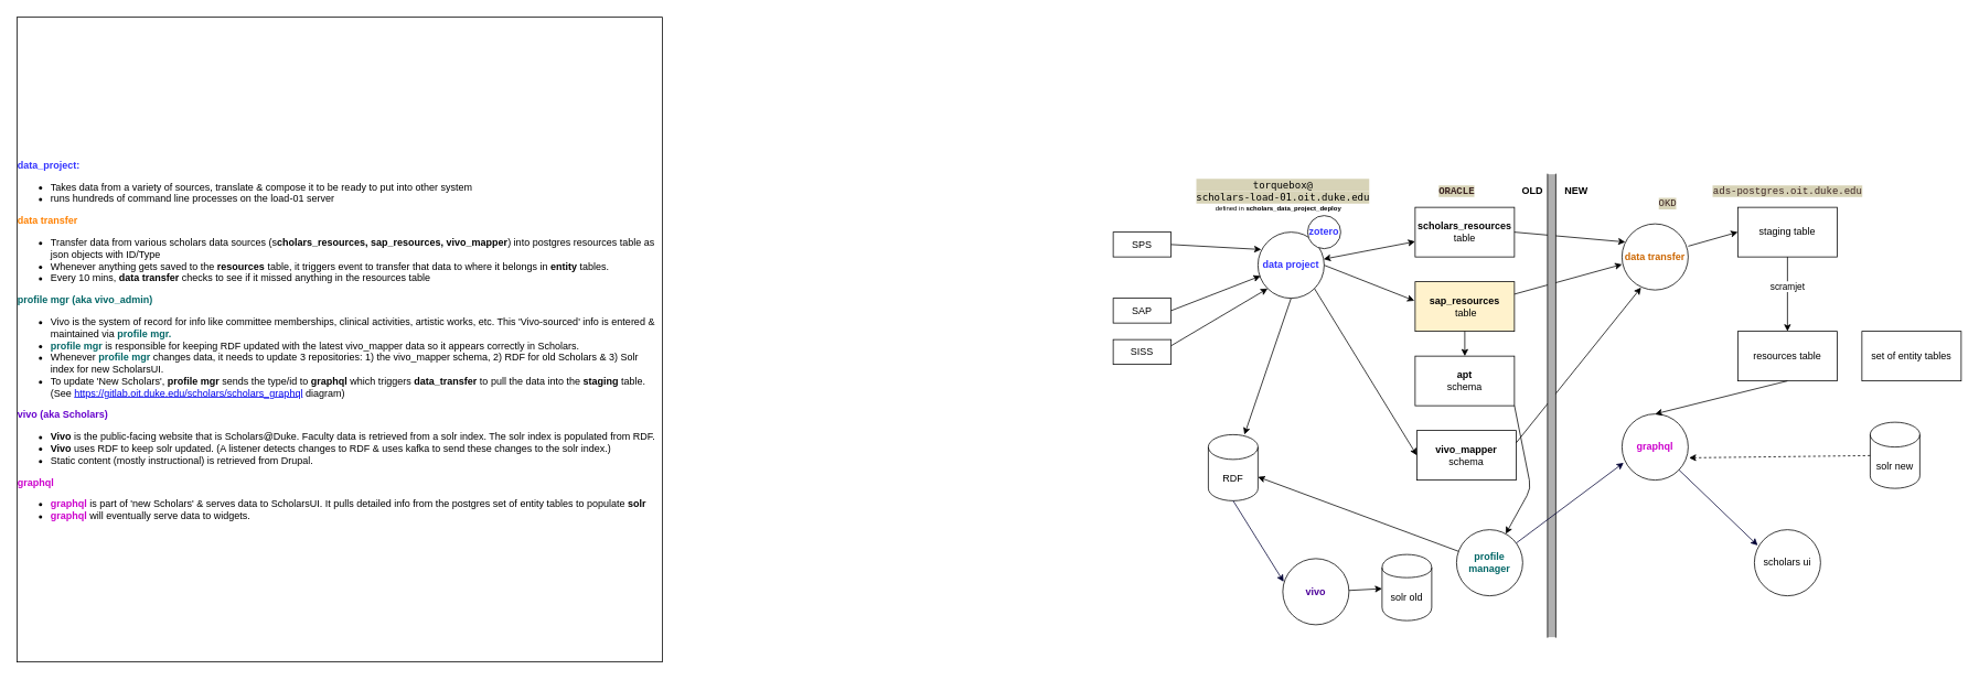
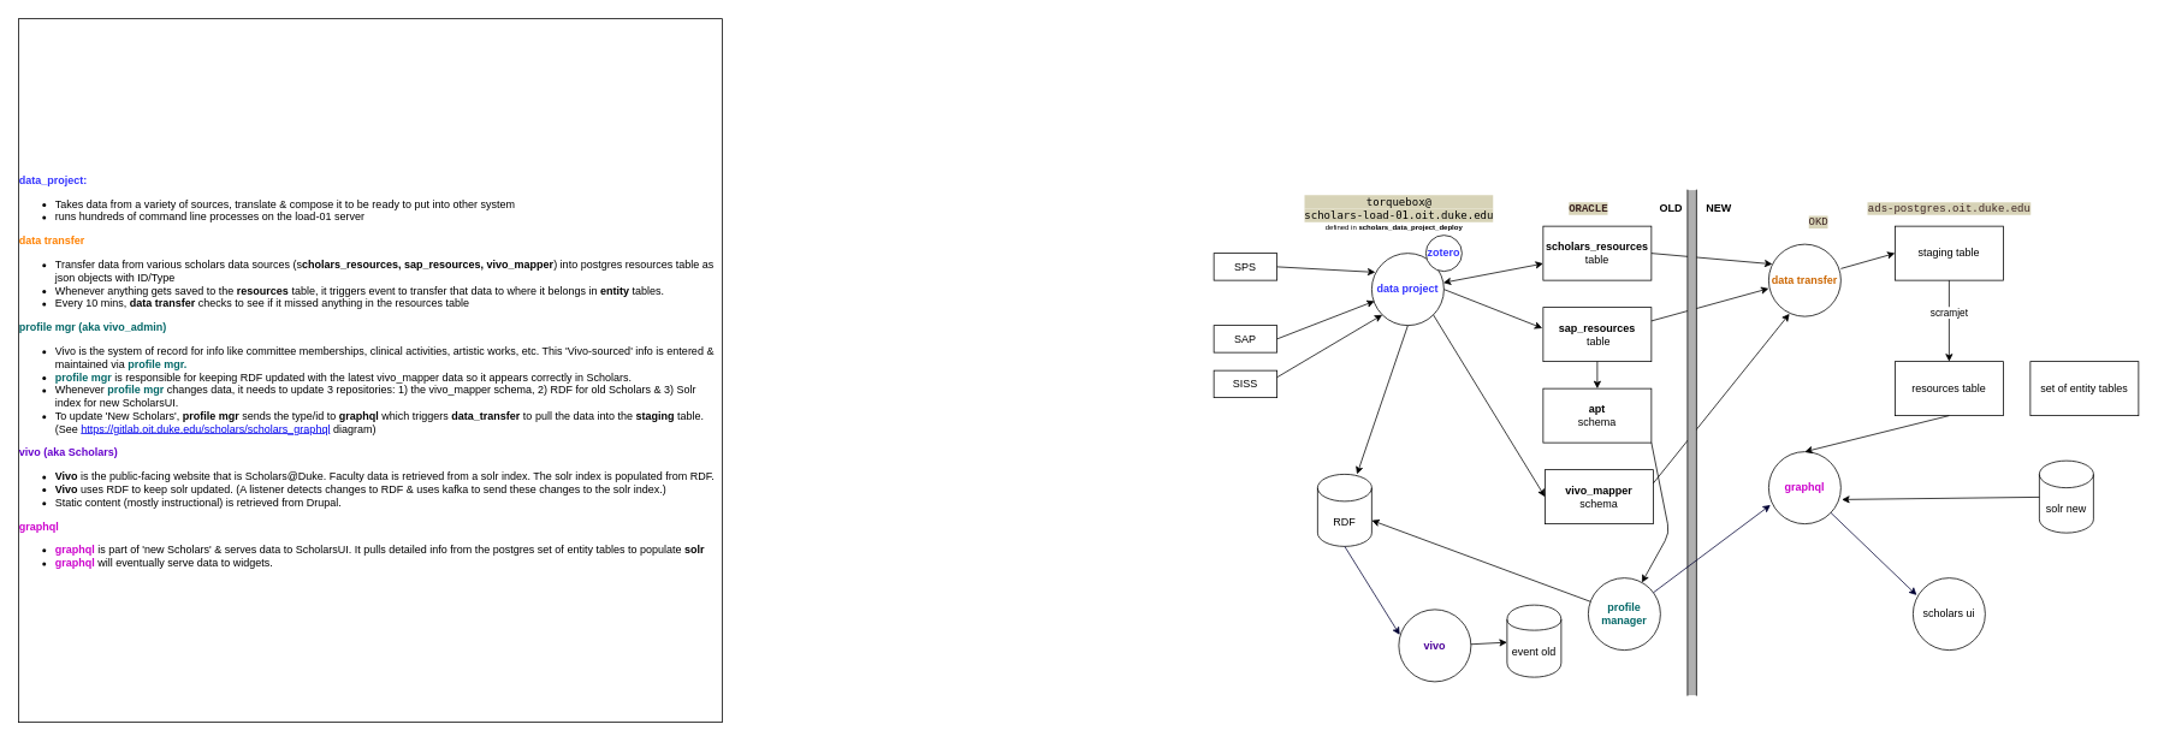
  <mxCell id="0" />
  <mxCell id="1" parent="0" />
  <mxCell id="2" value="&lt;b&gt;&lt;font color=&quot;#cc6600&quot;&gt;data transfer&lt;/font&gt;&lt;/b&gt;" style="ellipse;whiteSpace=wrap;html=1;aspect=fixed;" parent="1" vertex="1"><mxGeometry x="1960" y="270" width="80" height="80" as="geometry" /></mxCell>
  <mxCell id="3" value="&lt;b&gt;scholars_resources&lt;/b&gt; table&lt;br&gt;" style="rounded=0;whiteSpace=wrap;html=1;" parent="1" vertex="1"><mxGeometry x="1710" y="250" width="120" height="60" as="geometry" /></mxCell>
- <mxCell id="4" value="&lt;b&gt;sap_resources&lt;br&gt;&amp;nbsp;&lt;/b&gt;table" style="rounded=0;whiteSpace=wrap;html=1;fillColor=#fff2cc;" parent="1" vertex="1"><mxGeometry x="1710" y="340" width="120" height="60" as="geometry" /></mxCell>
+ <mxCell id="4" value="&lt;b&gt;sap_resources&lt;br&gt;&amp;nbsp;&lt;/b&gt;table" style="rounded=0;whiteSpace=wrap;html=1;" parent="1" vertex="1"><mxGeometry x="1710" y="340" width="120" height="60" as="geometry" /></mxCell>
  <mxCell id="5" value="&lt;b&gt;vivo_mapper&lt;/b&gt; schema" style="rounded=0;whiteSpace=wrap;html=1;gradientColor=#ffffff;" parent="1" vertex="1"><mxGeometry x="1712" y="520" width="120" height="60" as="geometry" /></mxCell>
  <mxCell id="6" value="staging table" style="rounded=0;whiteSpace=wrap;html=1;gradientColor=#ffffff;" parent="1" vertex="1"><mxGeometry x="2100" y="250" width="120" height="60" as="geometry" /></mxCell>
  <mxCell id="7" value="&lt;p class=&quot;p1&quot; style=&quot;margin: 0px ; font-stretch: normal ; line-height: normal ; font-family: &amp;#34;courier&amp;#34; ; color: rgb(59 , 35 , 34) ; background-color: rgb(215 , 211 , 183)&quot;&gt;&lt;span class=&quot;s1&quot;&gt;ads-postgres.oit.duke.edu&lt;/span&gt;&lt;/p&gt;" style="text;html=1;align=center;verticalAlign=middle;resizable=0;points=[];autosize=1;strokeColor=none;" parent="1" vertex="1"><mxGeometry x="2060" y="220" width="200" height="20" as="geometry" /></mxCell>
  <mxCell id="8" value="resources table" style="rounded=0;whiteSpace=wrap;html=1;gradientColor=#ffffff;" parent="1" vertex="1"><mxGeometry x="2100" y="400" width="120" height="60" as="geometry" /></mxCell>
  <mxCell id="9" value="&lt;font color=&quot;#3333ff&quot;&gt;&lt;b&gt;data project&lt;/b&gt;&lt;/font&gt;" style="ellipse;whiteSpace=wrap;html=1;aspect=fixed;gradientColor=#ffffff;" parent="1" vertex="1"><mxGeometry x="1520" y="280" width="80" height="80" as="geometry" /></mxCell>
  <mxCell id="10" value="" style="endArrow=classic;html=1;entryX=0.5;entryY=0;entryDx=0;entryDy=0;" parent="1" source="6" target="8" edge="1"><mxGeometry width="50" height="50" relative="1" as="geometry"><mxPoint x="2060" y="360" as="sourcePoint" /><mxPoint x="2060" y="400" as="targetPoint" /></mxGeometry></mxCell>
  <mxCell id="11" value="scramjet" style="edgeLabel;html=1;align=center;verticalAlign=middle;resizable=0;points=[];" parent="10" vertex="1" connectable="0"><mxGeometry x="-0.22" y="-1" relative="1" as="geometry"><mxPoint as="offset" /></mxGeometry></mxCell>
  <mxCell id="12" value="SPS" style="rounded=0;whiteSpace=wrap;html=1;gradientColor=#ffffff;" parent="1" vertex="1"><mxGeometry x="1345" y="280" width="70" height="30" as="geometry" /></mxCell>
  <mxCell id="13" value="SAP" style="rounded=0;whiteSpace=wrap;html=1;gradientColor=#ffffff;" parent="1" vertex="1"><mxGeometry x="1345" y="360" width="70" height="30" as="geometry" /></mxCell>
  <mxCell id="14" value="SISS" style="rounded=0;whiteSpace=wrap;html=1;gradientColor=#ffffff;" parent="1" vertex="1"><mxGeometry x="1345" y="410" width="70" height="30" as="geometry" /></mxCell>
  <mxCell id="15" value="&lt;font color=&quot;#cc00cc&quot;&gt;&lt;b&gt;graphql&lt;/b&gt;&lt;/font&gt;" style="ellipse;whiteSpace=wrap;html=1;aspect=fixed;gradientColor=#ffffff;" parent="1" vertex="1"><mxGeometry x="1960" y="500" width="80" height="80" as="geometry" /></mxCell>
  <mxCell id="16" value="&lt;font color=&quot;#006666&quot;&gt;&lt;b&gt;profile&lt;br&gt;manager&lt;/b&gt;&lt;/font&gt;" style="ellipse;whiteSpace=wrap;html=1;aspect=fixed;gradientColor=#ffffff;" parent="1" vertex="1"><mxGeometry x="1760" y="640" width="80" height="80" as="geometry" /></mxCell>
  <mxCell id="17" value="scholars ui" style="ellipse;whiteSpace=wrap;html=1;aspect=fixed;gradientColor=#ffffff;" parent="1" vertex="1"><mxGeometry x="2120" y="640" width="80" height="80" as="geometry" /></mxCell>
  <mxCell id="18" value="" style="endArrow=classic;html=1;exitX=1;exitY=0.25;exitDx=0;exitDy=0;entryX=0;entryY=1;entryDx=0;entryDy=0;" parent="1" source="14" target="9" edge="1"><mxGeometry width="50" height="50" relative="1" as="geometry"><mxPoint x="1840" y="410" as="sourcePoint" /><mxPoint x="1890" y="360" as="targetPoint" /></mxGeometry></mxCell>
  <mxCell id="19" value="" style="endArrow=classic;html=1;exitX=1;exitY=0.5;exitDx=0;exitDy=0;entryX=0.038;entryY=0.663;entryDx=0;entryDy=0;entryPerimeter=0;" parent="1" source="13" target="9" edge="1"><mxGeometry width="50" height="50" relative="1" as="geometry"><mxPoint x="1840" y="410" as="sourcePoint" /><mxPoint x="1890" y="360" as="targetPoint" /></mxGeometry></mxCell>
  <mxCell id="20" value="" style="endArrow=classic;html=1;exitX=1;exitY=0.5;exitDx=0;exitDy=0;entryX=0.05;entryY=0.263;entryDx=0;entryDy=0;entryPerimeter=0;" parent="1" source="12" target="9" edge="1"><mxGeometry width="50" height="50" relative="1" as="geometry"><mxPoint x="1840" y="410" as="sourcePoint" /><mxPoint x="1890" y="360" as="targetPoint" /></mxGeometry></mxCell>
  <mxCell id="21" value="" style="endArrow=classic;html=1;startArrow=classic;startFill=1;" parent="1" source="9" target="3" edge="1"><mxGeometry width="50" height="50" relative="1" as="geometry"><mxPoint x="1840" y="410" as="sourcePoint" /><mxPoint x="1890" y="360" as="targetPoint" /></mxGeometry></mxCell>
  <mxCell id="22" value="" style="endArrow=classic;html=1;exitX=1;exitY=0.5;exitDx=0;exitDy=0;entryX=-0.008;entryY=0.383;entryDx=0;entryDy=0;entryPerimeter=0;" parent="1" source="9" target="4" edge="1"><mxGeometry width="50" height="50" relative="1" as="geometry"><mxPoint x="1840" y="410" as="sourcePoint" /><mxPoint x="1890" y="360" as="targetPoint" /></mxGeometry></mxCell>
  <mxCell id="23" value="" style="endArrow=classic;html=1;exitX=1;exitY=1;exitDx=0;exitDy=0;entryX=0;entryY=0.5;entryDx=0;entryDy=0;" parent="1" source="9" target="5" edge="1"><mxGeometry width="50" height="50" relative="1" as="geometry"><mxPoint x="1840" y="410" as="sourcePoint" /><mxPoint x="1890" y="360" as="targetPoint" /></mxGeometry></mxCell>
  <mxCell id="24" value="&lt;p class=&quot;p1&quot; style=&quot;margin: 0px ; font-stretch: normal ; line-height: normal ; font-family: &amp;#34;courier&amp;#34; ; color: rgb(59 , 35 , 34) ; background-color: rgb(215 , 211 , 183)&quot;&gt;&lt;span class=&quot;s1&quot;&gt;&lt;b&gt;ORACLE&lt;/b&gt;&lt;/span&gt;&lt;/p&gt;" style="text;html=1;align=center;verticalAlign=middle;resizable=0;points=[];autosize=1;strokeColor=none;" parent="1" vertex="1"><mxGeometry x="1730" y="220" width="60" height="20" as="geometry" /></mxCell>
  <mxCell id="25" value="&lt;p class=&quot;p1&quot; style=&quot;margin: 0px ; font-stretch: normal ; line-height: normal ; font-family: &amp;#34;courier&amp;#34; ; color: rgb(59 , 35 , 34) ; background-color: rgb(215 , 211 , 183)&quot;&gt;&lt;span class=&quot;s1&quot;&gt;OKD&lt;/span&gt;&lt;/p&gt;" style="text;html=1;align=center;verticalAlign=middle;resizable=0;points=[];autosize=1;strokeColor=none;" parent="1" vertex="1"><mxGeometry x="1995" y="235" width="40" height="20" as="geometry" /></mxCell>
  <mxCell id="26" value="" style="endArrow=classic;html=1;entryX=0.05;entryY=0.275;entryDx=0;entryDy=0;entryPerimeter=0;exitX=1;exitY=0.5;exitDx=0;exitDy=0;" parent="1" source="3" target="2" edge="1"><mxGeometry width="50" height="50" relative="1" as="geometry"><mxPoint x="1780" y="420" as="sourcePoint" /><mxPoint x="1830" y="370" as="targetPoint" /></mxGeometry></mxCell>
  <mxCell id="27" value="" style="endArrow=classic;html=1;entryX=0;entryY=0.613;entryDx=0;entryDy=0;entryPerimeter=0;exitX=1;exitY=0.25;exitDx=0;exitDy=0;" parent="1" source="4" target="2" edge="1"><mxGeometry width="50" height="50" relative="1" as="geometry"><mxPoint x="1780" y="420" as="sourcePoint" /><mxPoint x="1830" y="370" as="targetPoint" /></mxGeometry></mxCell>
  <mxCell id="28" value="" style="endArrow=classic;html=1;exitX=1;exitY=0.25;exitDx=0;exitDy=0;entryX=0.288;entryY=0.963;entryDx=0;entryDy=0;entryPerimeter=0;" parent="1" source="5" target="2" edge="1"><mxGeometry width="50" height="50" relative="1" as="geometry"><mxPoint x="1780" y="420" as="sourcePoint" /><mxPoint x="1960" y="340" as="targetPoint" /></mxGeometry></mxCell>
  <mxCell id="29" value="" style="endArrow=classic;html=1;entryX=0;entryY=0.5;entryDx=0;entryDy=0;exitX=1;exitY=0.338;exitDx=0;exitDy=0;exitPerimeter=0;" parent="1" source="2" target="6" edge="1"><mxGeometry width="50" height="50" relative="1" as="geometry"><mxPoint x="1780" y="420" as="sourcePoint" /><mxPoint x="1830" y="370" as="targetPoint" /></mxGeometry></mxCell>
  <mxCell id="30" value="" style="endArrow=classic;html=1;entryX=0.5;entryY=0;entryDx=0;entryDy=0;exitX=0.5;exitY=1;exitDx=0;exitDy=0;" parent="1" source="8" target="15" edge="1"><mxGeometry width="50" height="50" relative="1" as="geometry"><mxPoint x="1780" y="420" as="sourcePoint" /><mxPoint x="1830" y="370" as="targetPoint" /></mxGeometry></mxCell>
  <mxCell id="31" value="" style="endArrow=classic;html=1;entryX=0.05;entryY=0.238;entryDx=0;entryDy=0;strokeColor=#000033;entryPerimeter=0;" parent="1" source="15" target="17" edge="1"><mxGeometry width="50" height="50" relative="1" as="geometry"><mxPoint x="1780" y="420" as="sourcePoint" /><mxPoint x="1830" y="370" as="targetPoint" /></mxGeometry></mxCell>
  <mxCell id="32" value="&lt;p class=&quot;p1&quot; style=&quot;margin: 0px ; font-stretch: normal ; line-height: normal ; font-family: &amp;#34;courier&amp;#34; ; background-color: rgb(215 , 211 , 183)&quot;&gt;&lt;code&gt;&lt;font color=&quot;#000000&quot;&gt;torquebox@&lt;/font&gt;&lt;/code&gt;&lt;/p&gt;&lt;p class=&quot;p1&quot; style=&quot;margin: 0px ; font-stretch: normal ; line-height: normal ; font-family: &amp;#34;courier&amp;#34; ; background-color: rgb(215 , 211 , 183)&quot;&gt;&lt;code&gt;&lt;font color=&quot;#000000&quot;&gt;scholars-load-01.oit.duke.edu&lt;/font&gt;&lt;/code&gt;&lt;br&gt;&lt;/p&gt;" style="text;html=1;align=center;verticalAlign=middle;resizable=0;points=[];autosize=1;strokeColor=none;" parent="1" vertex="1"><mxGeometry x="1440" y="215" width="220" height="30" as="geometry" /></mxCell>
  <mxCell id="33" value="RDF" style="shape=cylinder3;whiteSpace=wrap;html=1;boundedLbl=1;backgroundOutline=1;size=15;" parent="1" vertex="1"><mxGeometry x="1460" y="525" width="60" height="80" as="geometry" /></mxCell>
  <mxCell id="34" value="" style="endArrow=classic;html=1;" parent="1" target="33" edge="1"><mxGeometry width="50" height="50" relative="1" as="geometry"><mxPoint x="1560" y="360" as="sourcePoint" /><mxPoint x="1680" y="440" as="targetPoint" /></mxGeometry></mxCell>
  <mxCell id="35" value="&lt;b&gt;apt&lt;br&gt;&lt;/b&gt;schema" style="rounded=0;whiteSpace=wrap;html=1;" parent="1" vertex="1"><mxGeometry x="1710" y="430" width="120" height="60" as="geometry" /></mxCell>
  <mxCell id="36" value="" style="endArrow=classic;html=1;" parent="1" source="16" target="33" edge="1"><mxGeometry width="50" height="50" relative="1" as="geometry"><mxPoint x="1748" y="416" as="sourcePoint" /><mxPoint x="1580" y="600" as="targetPoint" /></mxGeometry></mxCell>
  <mxCell id="37" value="" style="endArrow=classic;html=1;exitX=1;exitY=1;exitDx=0;exitDy=0;" parent="1" source="35" target="16" edge="1"><mxGeometry width="50" height="50" relative="1" as="geometry"><mxPoint x="1630" y="510" as="sourcePoint" /><mxPoint x="1760" y="430" as="targetPoint" /><Array as="points"><mxPoint x="1850" y="590" /></Array></mxGeometry></mxCell>
  <mxCell id="38" value="solr new" style="shape=cylinder3;whiteSpace=wrap;html=1;boundedLbl=1;backgroundOutline=1;size=15;" parent="1" vertex="1"><mxGeometry x="2260" y="510" width="60" height="80" as="geometry" /></mxCell>
- <mxCell id="39" value="solr old" style="shape=cylinder;whiteSpace=wrap;html=1;boundedLbl=1;backgroundOutline=1;" parent="1" vertex="1"><mxGeometry x="1670" y="670" width="60" height="80" as="geometry" /></mxCell>
- <mxCell id="40" value="" style="endArrow=classic;html=1;entryX=1.013;entryY=0.663;entryDx=0;entryDy=0;entryPerimeter=0;dashed=1;" parent="1" source="38" edge="1" target="15"><mxGeometry width="50" height="50" relative="1" as="geometry"><mxPoint x="1780" y="740" as="sourcePoint" /><mxPoint x="2200" y="550" as="targetPoint" /></mxGeometry></mxCell>
+ <mxCell id="39" value="event old" style="shape=cylinder;whiteSpace=wrap;html=1;boundedLbl=1;backgroundOutline=1;" parent="1" vertex="1"><mxGeometry x="1670" y="670" width="60" height="80" as="geometry" /></mxCell>
+ <mxCell id="40" value="" style="endArrow=classic;html=1;entryX=1.013;entryY=0.663;entryDx=0;entryDy=0;entryPerimeter=0;" parent="1" source="38" edge="1" target="15"><mxGeometry width="50" height="50" relative="1" as="geometry"><mxPoint x="1780" y="740" as="sourcePoint" /><mxPoint x="2200" y="550" as="targetPoint" /></mxGeometry></mxCell>
  <mxCell id="41" value="&lt;font color=&quot;#4c0099&quot;&gt;&lt;b&gt;vivo&lt;/b&gt;&lt;/font&gt;" style="ellipse;whiteSpace=wrap;html=1;aspect=fixed;gradientColor=#ffffff;" parent="1" vertex="1"><mxGeometry x="1550" y="675" width="80" height="80" as="geometry" /></mxCell>
  <mxCell id="42" value="" style="endArrow=classic;html=1;" parent="1" source="41" target="39" edge="1"><mxGeometry width="50" height="50" relative="1" as="geometry"><mxPoint y="550" as="sourcePoint" x="1590" /><mxPoint x="1640" y="500" as="targetPoint" /></mxGeometry></mxCell>
  <mxCell id="43" value="" style="endArrow=classic;html=1;entryX=0.013;entryY=0.35;entryDx=0;entryDy=0;entryPerimeter=0;exitX=0.5;exitY=1;exitDx=0;exitDy=0;exitPerimeter=0;strokeColor=#000033;" parent="1" source="33" target="41" edge="1"><mxGeometry width="50" height="50" relative="1" as="geometry"><mxPoint x="1520" y="760" as="sourcePoint" /><mxPoint x="1570" y="710" as="targetPoint" /></mxGeometry></mxCell>
  <mxCell id="44" value="set of entity tables" style="rounded=0;whiteSpace=wrap;html=1;gradientColor=#ffffff;" parent="1" vertex="1"><mxGeometry x="2250" y="400" width="120" height="60" as="geometry" /></mxCell>
  <mxCell id="45" value="" style="endArrow=classic;html=1;entryX=0.5;entryY=0;entryDx=0;entryDy=0;exitX=0.5;exitY=1;exitDx=0;exitDy=0;" parent="1" source="4" target="35" edge="1"><mxGeometry width="50" height="50" relative="1" as="geometry"><mxPoint x="1410" y="540" as="sourcePoint" /><mxPoint x="1460" y="490" as="targetPoint" /></mxGeometry></mxCell>
  <mxCell id="46" value="&lt;font style=&quot;font-size: 8px&quot;&gt;defined in&amp;nbsp;&lt;b style=&quot;text-align: left&quot;&gt;scholars_data_project_deploy&lt;/b&gt;&lt;/font&gt;" style="text;html=1;strokeColor=none;fillColor=none;align=center;verticalAlign=middle;whiteSpace=wrap;rounded=0;" parent="1" vertex="1"><mxGeometry x="1410" y="240" width="270" height="20" as="geometry" /></mxCell>
  <mxCell id="47" value="&lt;div style=&quot;text-align: left&quot;&gt;&lt;font color=&quot;#3333ff&quot;&gt;&lt;br class=&quot;Apple-interchange-newline&quot;&gt;&lt;b&gt;data_project:&amp;nbsp;&lt;/b&gt;&lt;/font&gt;&lt;/div&gt;&lt;div style=&quot;text-align: left&quot;&gt;&lt;ul&gt;&lt;li&gt;Takes data from a variety&amp;nbsp;of sources, translate&amp;nbsp;&amp;amp; compose it to be&amp;nbsp;ready to&amp;nbsp;put into other system&lt;/li&gt;&lt;li&gt;runs hundreds of command line processes on the load-01 server&lt;/li&gt;&lt;/ul&gt;&lt;div&gt;&lt;font color=&quot;#ff8000&quot;&gt;&lt;b&gt;data transfer&lt;/b&gt;&lt;/font&gt;&lt;/div&gt;&lt;div&gt;&lt;ul&gt;&lt;li&gt;Transfer data from various scholars data sources (s&lt;b&gt;cholars_resources, sap_resources, vivo_mapper&lt;/b&gt;) into postgres resources table as json objects with ID/Type&lt;/li&gt;&lt;li&gt;Whenever anything gets saved to the &lt;b&gt;resources&lt;/b&gt; table, it triggers event to transfer that data to where it belongs in &lt;b&gt;entity&lt;/b&gt; tables.&lt;/li&gt;&lt;li&gt;Every 10 mins, &lt;b&gt;data transfer&lt;/b&gt; checks to see if it missed anything in the resources table&lt;/li&gt;&lt;/ul&gt;&lt;/div&gt;&lt;/div&gt;&lt;div style=&quot;text-align: left&quot;&gt;&lt;font color=&quot;#006666&quot;&gt;&lt;b&gt;profile mgr (aka vivo_admin)&lt;/b&gt;&lt;/font&gt;&lt;/div&gt;&lt;div style=&quot;text-align: left&quot;&gt;&lt;ul&gt;&lt;li&gt;Vivo is the system of record for info like committee memberships, clinical activities, artistic works, etc. This 'Vivo-sourced' info is entered &amp;amp; maintained via &lt;font color=&quot;#006666&quot;&gt;&lt;b&gt;profile mgr.&lt;/b&gt;&lt;/font&gt;&lt;/li&gt;&lt;li&gt;&lt;b&gt;&lt;font color=&quot;#006666&quot;&gt;profile mgr&lt;/font&gt;&lt;/b&gt; is responsible for keeping RDF updated with the latest vivo_mapper data so it appears correctly in Scholars.&lt;/li&gt;&lt;li&gt;Whenever &lt;b&gt;&lt;font color=&quot;#006666&quot;&gt;profile mgr&lt;/font&gt;&lt;/b&gt; changes data, it needs to update 3 repositories: 1) the vivo_mapper schema, 2) RDF for old Scholars &amp;amp; 3) Solr index for new ScholarsUI.&lt;/li&gt;&lt;li&gt;To update 'New Scholars', &lt;b&gt;profile mgr&lt;/b&gt; sends the type/id to &lt;b&gt;graphql&lt;/b&gt; which triggers &lt;b&gt;data_transfer &lt;/b&gt;to pull the data into the&amp;nbsp;&lt;b&gt;staging&lt;/b&gt; table. (See &lt;a href=&quot;https://gitlab.oit.duke.edu/scholars/scholars_graphql&quot;&gt;https://gitlab.oit.duke.edu/scholars/scholars_graphql&lt;/a&gt; diagram)&lt;/li&gt;&lt;/ul&gt;&lt;div&gt;&lt;font color=&quot;#6600cc&quot;&gt;&lt;b&gt;vivo (aka Scholars)&lt;/b&gt;&lt;/font&gt;&lt;/div&gt;&lt;div&gt;&lt;ul&gt;&lt;li&gt;&lt;b&gt;Vivo&lt;/b&gt; is the public-facing website that is Scholars@Duke. Faculty data is retrieved from a solr index. The solr index is populated from RDF.&lt;/li&gt;&lt;li&gt;&lt;b&gt;Vivo&lt;/b&gt; uses RDF to keep solr updated. (A listener detects changes to RDF &amp;amp; uses kafka to send these changes to the solr index.)&lt;/li&gt;&lt;li&gt;Static content (mostly instructional) is retrieved from Drupal.&lt;/li&gt;&lt;/ul&gt;&lt;div&gt;&lt;b&gt;&lt;font color=&quot;#cc00cc&quot;&gt;graphql&lt;/font&gt;&lt;/b&gt;&lt;/div&gt;&lt;/div&gt;&lt;div&gt;&lt;ul&gt;&lt;li&gt;&lt;b&gt;&lt;font color=&quot;#cc00cc&quot;&gt;graphql&lt;/font&gt;&lt;/b&gt; is part of 'new Scholars' &amp;amp; serves data to ScholarsUI. It pulls detailed info from the postgres set of entity tables to populate &lt;b&gt;solr&lt;/b&gt;&lt;/li&gt;&lt;li&gt;&lt;font color=&quot;#cc00cc&quot;&gt;&lt;b&gt;graphql&lt;/b&gt;&lt;/font&gt; will eventually serve data to widgets.&lt;/li&gt;&lt;/ul&gt;&lt;/div&gt;&lt;/div&gt;" style="whiteSpace=wrap;html=1;aspect=fixed;labelPosition=center;verticalLabelPosition=middle;align=center;verticalAlign=middle;" parent="1" vertex="1"><mxGeometry x="20" y="20" width="780" height="780" as="geometry" /></mxCell>
  <mxCell id="48" value="" style="shape=partialRectangle;whiteSpace=wrap;html=1;top=0;bottom=0;fillColor=#B0B0B0;" parent="1" vertex="1"><mxGeometry x="1870" width="10" height="560" as="geometry" y="210" /></mxCell>
  <mxCell id="49" value="&lt;b&gt;NEW&lt;/b&gt;" style="text;html=1;strokeColor=none;fillColor=none;align=center;verticalAlign=middle;whiteSpace=wrap;rounded=0;" parent="1" vertex="1"><mxGeometry x="1885" y="220" width="40" height="20" as="geometry" /></mxCell>
  <mxCell id="50" value="&lt;b&gt;OLD&lt;/b&gt;" style="text;html=1;strokeColor=none;fillColor=none;align=center;verticalAlign=middle;whiteSpace=wrap;rounded=0;" parent="1" vertex="1"><mxGeometry x="1832" y="220" width="40" height="20" as="geometry" /></mxCell>
  <mxCell id="51" value="&lt;font color=&quot;#3333ff&quot;&gt;&lt;b&gt;zotero&lt;/b&gt;&lt;/font&gt;" style="ellipse;whiteSpace=wrap;html=1;aspect=fixed;gradientColor=#ffffff;" parent="1" vertex="1"><mxGeometry x="1580" y="260" width="40" height="40" as="geometry" /></mxCell>
  <mxCell id="52" value="" style="endArrow=classic;html=1;entryX=0.025;entryY=0.738;entryDx=0;entryDy=0;strokeColor=#000033;entryPerimeter=0;" edge="1" parent="1" source="16" target="15"><mxGeometry width="50" height="50" relative="1" as="geometry"><mxPoint x="2038.86" y="577.696" as="sourcePoint" /><mxPoint x="2134" y="669.04" as="targetPoint" /></mxGeometry></mxCell>
